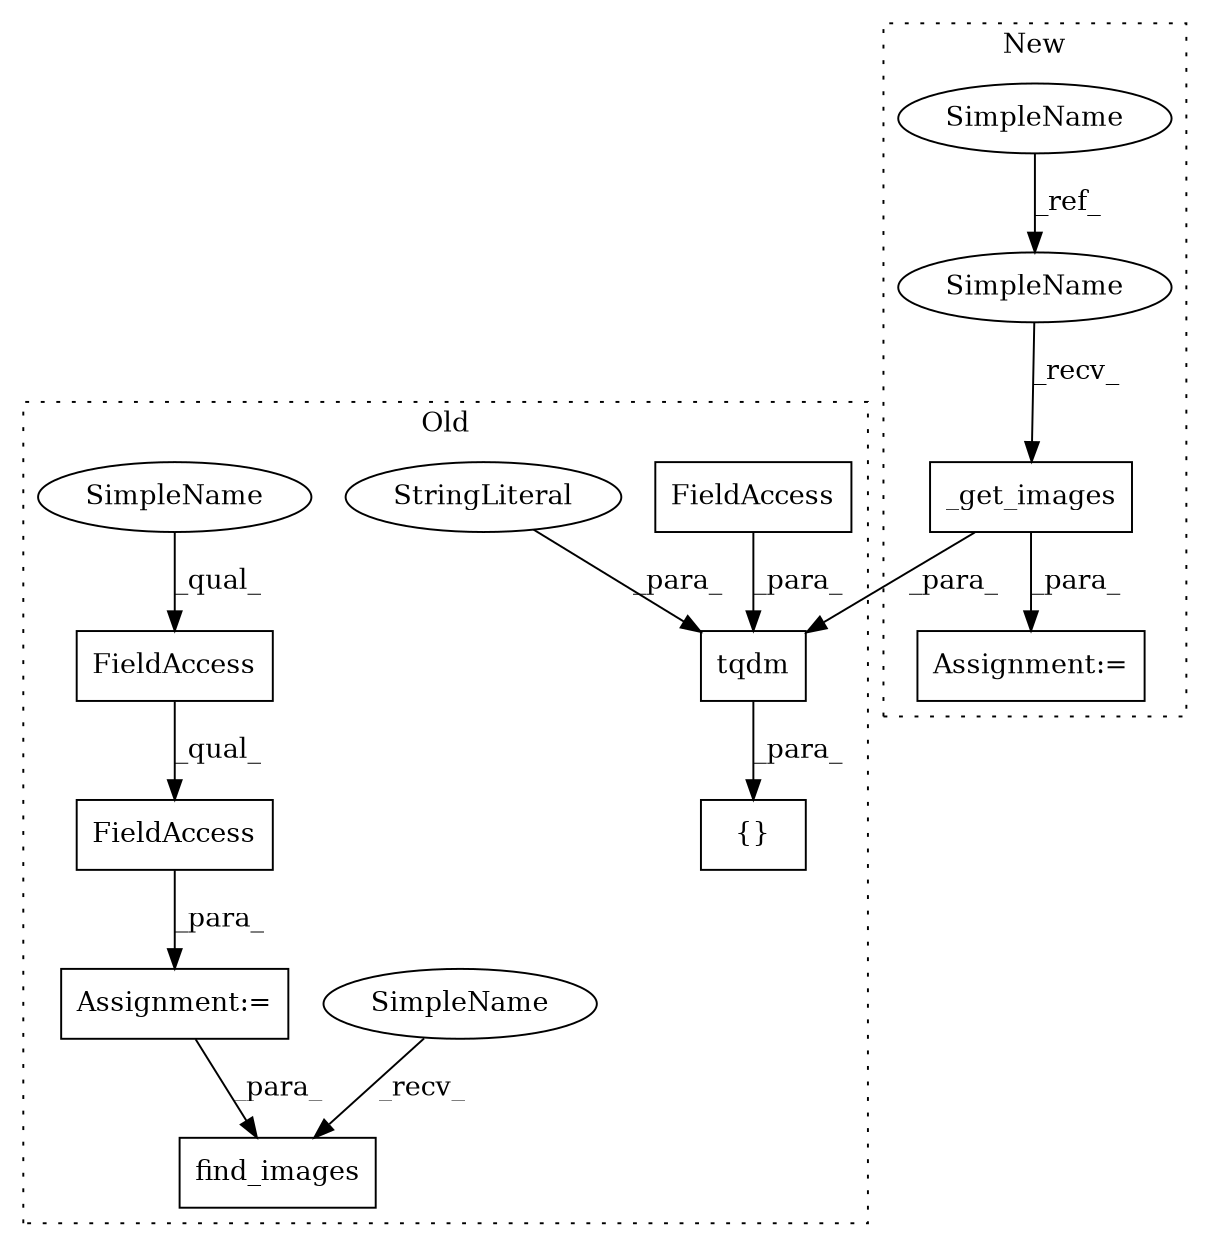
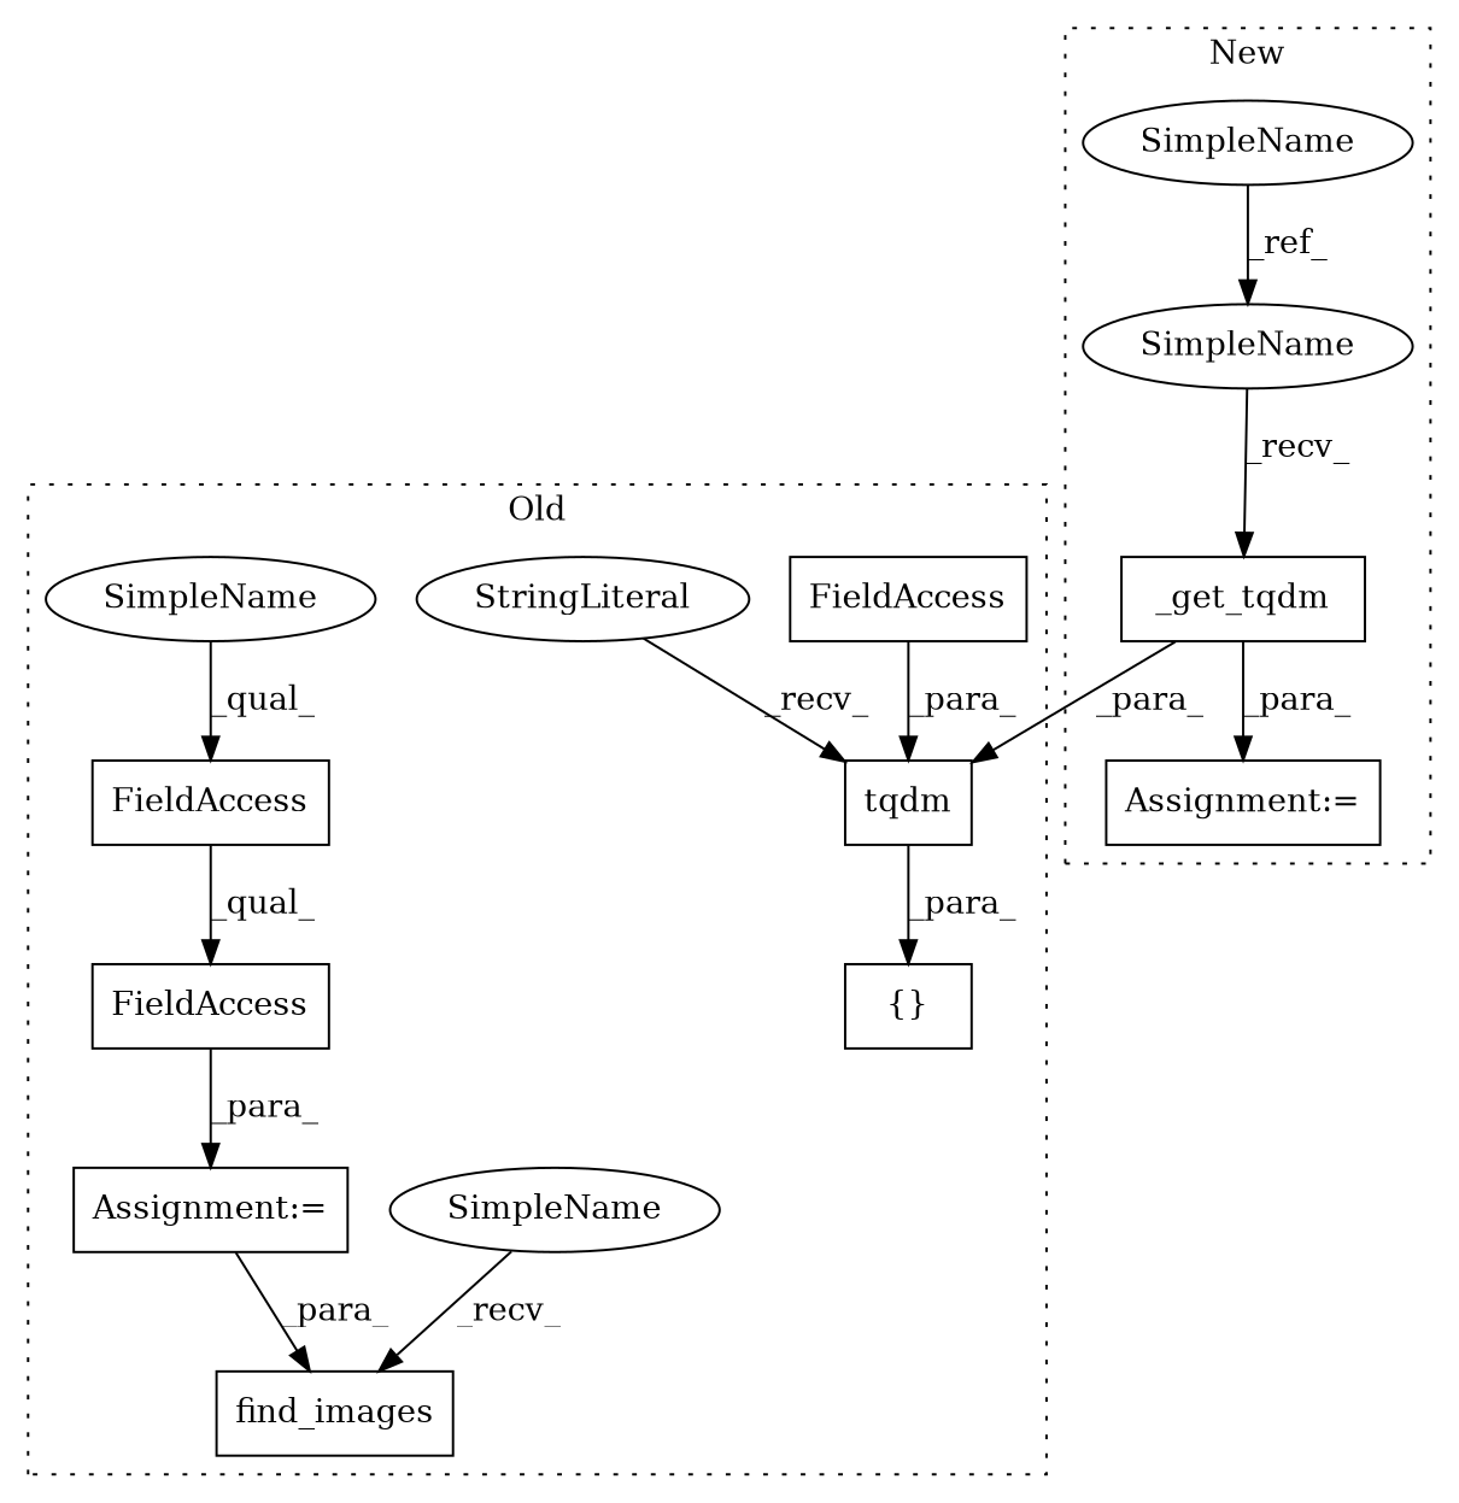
  digraph {
    node [a=42 l=4 s=10074 shape=box]
    n1 [a=32 l="12,1" label=find_images s="10366,10387"]
    n2 [a=22 l=9 label=FieldAccess]
    n3 [a=22 l=19 label=FieldAccess]
    n4 [a=7 l=1 label="Assignment:=" s=10073]
    n5 [a=32 l="5,1" label=tqdm s="10356,10409"]
    n6 [a=4 l="1,1" label="{}" s="10213,10234"]
    n7 [a=22 l=10 label=FieldAccess s=10399]
    n8 [a=45 l=9 label=StringLiteral s=10389 shape=ellipse]
    n9 [label=SimpleName s=10361 shape=ellipse]
    n10 [label=SimpleName shape=ellipse]
-   n11 [a=32 l=13 label=_get_images s=11670]
+   n11 [a=32 l=13 label=_get_tqdm s=11670]
    n12 [label=SimpleName s=11308 shape=ellipse]
    n13 [a=7 l=2 label="Assignment:=" s=11663]
    n14 [label=SimpleName s=11665 shape=ellipse]
    subgraph cluster_1 {
      label=Old
      style=dotted
      n1
      n2
      n3
      n4
      n5
      n6
      n7
      n8
      n9
      n10
    }
    subgraph cluster_2 {
      label=New
      style=dotted
      n11
      n12
      n13
      n14
    }
    n2 -> n3 [label=_qual_]
    n3 -> n4 [label=_para_]
    n4 -> n1 [label=_para_]
    n5 -> n6 [label=_para_]
    n7 -> n5 [label=_para_]
-   n8 -> n5 [label=_para_]
+   n8 -> n5 [label=_recv_]
    n9 -> n1 [label=_recv_]
    n10 -> n2 [label=_qual_]
    n11 -> n5 [label=_para_]
    n11 -> n13 [label=_para_]
    n12 -> n14 [label=_ref_]
    n14 -> n11 [label=_recv_]
  }
